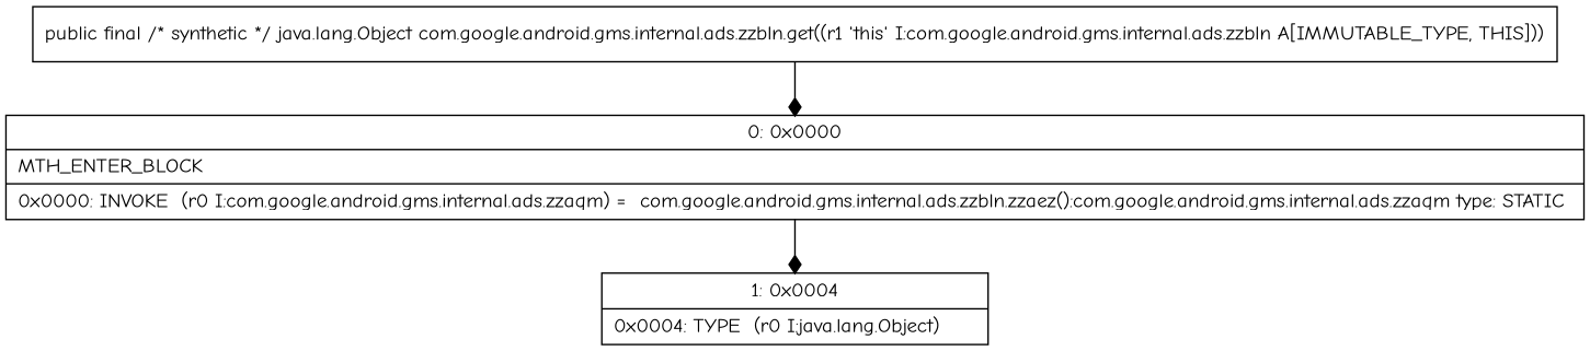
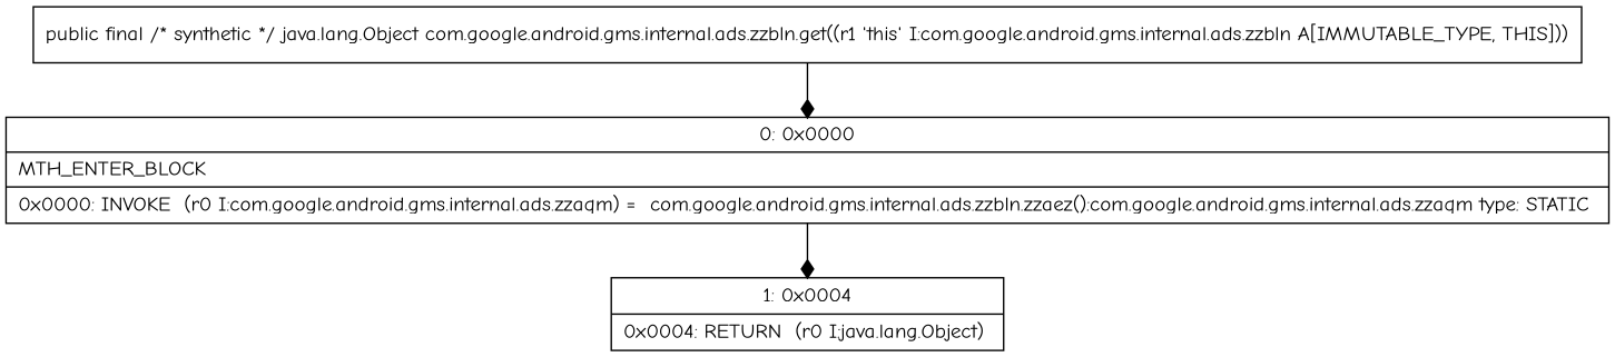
  digraph {
    fontname="Comic Neue"
    node [shape=record fontname="Comic Neue"]
    edge [arrowhead=diamond fontname="Comic Neue"]
    n1 [label="{0\:\ 0x0000|MTH_ENTER_BLOCK\l|0x0000: INVOKE  (r0 I:com.google.android.gms.internal.ads.zzaqm) =  com.google.android.gms.internal.ads.zzbln.zzaez():com.google.android.gms.internal.ads.zzaqm type: STATIC \l}"]
-   n2 [label="{1\:\ 0x0004|0x0004: TYPE  (r0 I:java.lang.Object) \l}"]
+   n2 [label="{1\:\ 0x0004|0x0004: RETURN  (r0 I:java.lang.Object) \l}"]
    n3 [label="{public final \/* synthetic *\/ java.lang.Object com.google.android.gms.internal.ads.zzbln.get((r1 'this' I:com.google.android.gms.internal.ads.zzbln A[IMMUTABLE_TYPE, THIS])) }"]
    n1 -> n2
    n3 -> n1
  }
